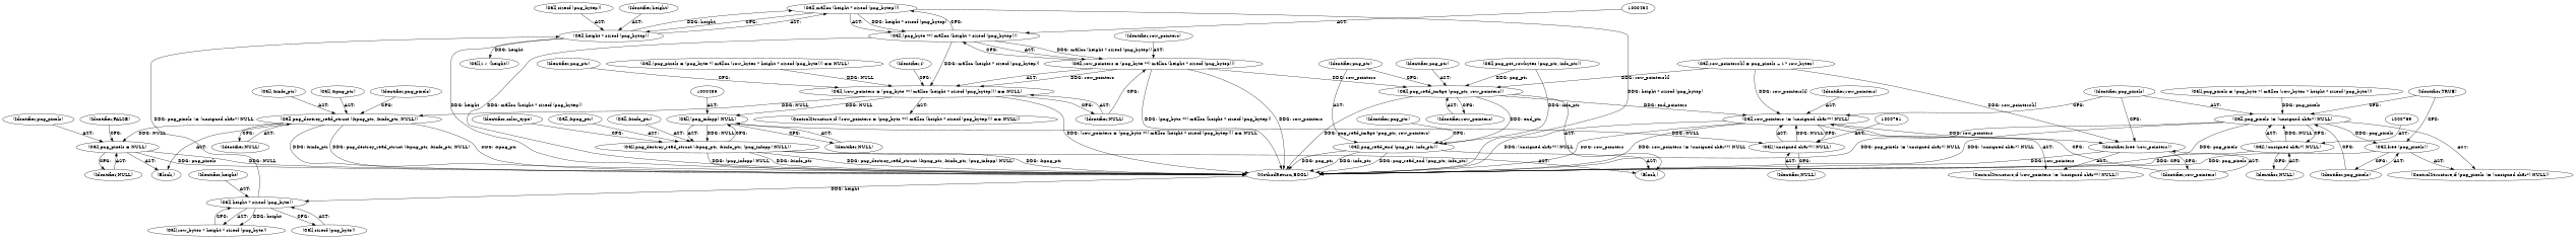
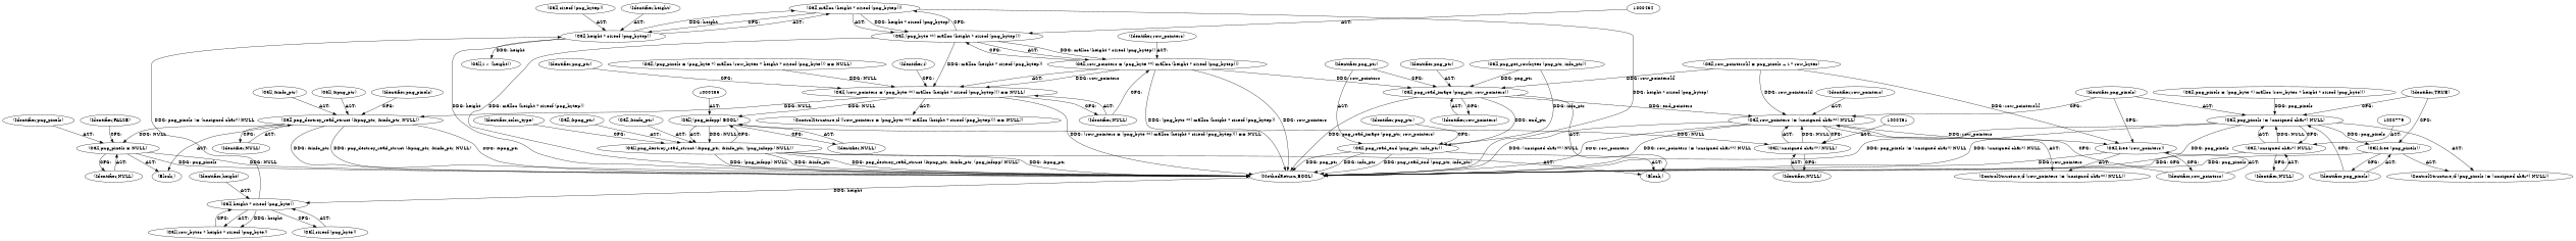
  digraph {
    n1 [label="(Call,malloc (height * sizeof (png_bytep)))"]
    n2 [label="(Call,height * sizeof (png_bytep))"]
    n3 [label="(Call,(png_byte **) malloc (height * sizeof (png_bytep)))"]
    n4 [label="(MethodReturn,BOOL)"]
    n5 [label="(Call,i < (height))"]
    n6 [label="(Call,(row_pointers = (png_byte **) malloc (height * sizeof (png_bytep))) == NULL)"]
    n7 [label="(Call,row_pointers = (png_byte **) malloc (height * sizeof (png_bytep)))"]
    n8 [label="(Call,height * sizeof (png_byte))"]
    n9 [label="(Call,sizeof (png_bytep))"]
    n10 [label="(Call,row_bytes * height * sizeof (png_byte))"]
    n11 [label="(Call,sizeof (png_byte))"]
    n12 [label="(Call,png_destroy_read_struct (&png_ptr, &info_ptr, NULL))"]
-   n13 [label="(Call,(png_infopp) NULL)"]
+   n13 [label="(Call,(png_infopp) BOOL)"]
    n14 [label="(Identifier,NULL)"]
    n15 [label="(ControlStructure,if ((row_pointers = (png_byte **) malloc (height * sizeof (png_bytep))) == NULL))"]
    n16 [label="(Call,png_read_image (png_ptr, row_pointers))"]
    n17 [label="(Call,png_pixels = NULL)"]
    n18 [label="(Identifier,NULL)"]
    n19 [label="(Block,)"]
    n20 [label="(Call,png_destroy_read_struct (&png_ptr, &info_ptr, (png_infopp) NULL))"]
    n21 [label="(Call,(unsigned char**) NULL)"]
    n22 [label="(Identifier,NULL)"]
    n23 [label="(Identifier,NULL)"]
    n24 [label="(Block,)"]
    n25 [label="(Call,row_pointers != (unsigned char**) NULL)"]
    n26 [label="(Identifier,NULL)"]
-   n27 [label="(Identifier,free (row_pointers))"]
+   n27 [label="(Call,free (row_pointers))"]
    n28 [label="(ControlStructure,if (row_pointers != (unsigned char**) NULL))"]
    n29 [label="(Call,(unsigned char*) NULL)"]
    n30 [label="(Call,png_pixels != (unsigned char*) NULL)"]
    n31 [label="(Identifier,NULL)"]
    n32 [label="(Identifier,row_pointers)"]
    n33 [label="(Call,free (png_pixels))"]
    n34 [label="(ControlStructure,if (png_pixels != (unsigned char*) NULL))"]
    n35 [label="(Identifier,png_pixels)"]
    n36 [label="(Call,png_read_end (png_ptr, info_ptr))"]
    n37 [label="(Identifier,row_pointers)"]
    n38 [label="(Call,png_get_rowbytes (png_ptr, info_ptr))"]
    n39 [label="(Identifier,FALSE)"]
    n40 [label="(Identifier,row_pointers)"]
    n41 [label="(Identifier,i)"]
    n42 [label="(Identifier,TRUE)"]
    n43 [label="(Call,&info_ptr)"]
    n44 [label="(Identifier,png_ptr)"]
    n45 [label="(Identifier,height)"]
    n46 [label="(Identifier,color_type)"]
    n47 [label="(Identifier,height)"]
    n48 [label="(Identifier,png_ptr)"]
    n49 [label="(Call,&png_ptr)"]
    n50 [label="(Call,&info_ptr)"]
    n51 [label="(Call,(png_pixels = (png_byte *) malloc (row_bytes * height * sizeof (png_byte))) == NULL)"]
    n52 [label="(Call,row_pointers[i] = png_pixels + i * row_bytes)"]
    n53 [label="(Call,&png_ptr)"]
    n54 [label="(Identifier,png_pixels)"]
    n55 [label="(Identifier,png_ptr)"]
    n56 [label="(Identifier,row_pointers)"]
    n57 [label="(Call,png_pixels = (png_byte *) malloc (row_bytes * height * sizeof (png_byte)))"]
    n58 [label="(Identifier,png_pixels)"]
    n59 [label="(Identifier,png_ptr)"]
    n60 [label="(Identifier,png_pixels)"]
    1000434
    1000485
-   1000761
-   1000769
+   1000761 [label=1000461]
+   1000769 [label=1000779]
    n1 -> n2 [label="CFG: "]
    n1 -> n3 [label="AST: "]
    n1 -> n3 [label="DDG: height * sizeof (png_bytep)"]
    n1 -> n4 [label="DDG: height * sizeof (png_bytep)"]
    n2 -> n1 [label="AST: "]
    n2 -> n1 [label="DDG: height"]
    n2 -> n4 [label="DDG: height"]
    n2 -> n5 [label="DDG: height"]
    n3 -> n1 [label="CFG: "]
    n3 -> n4 [label="DDG: malloc (height * sizeof (png_bytep))"]
    n3 -> n6 [label="DDG: malloc (height * sizeof (png_bytep))"]
    n3 -> n7 [label="AST: "]
    n3 -> n7 [label="DDG: malloc (height * sizeof (png_bytep))"]
    n4 -> n8 [label="DDG: height"]
    n6 -> n4 [label="DDG: (row_pointers = (png_byte **) malloc (height * sizeof (png_bytep))) == NULL"]
    n6 -> n12 [label="DDG: NULL"]
    n6 -> n13 [label="DDG: NULL"]
    n6 -> n14 [label="CFG: "]
    n6 -> n15 [label="AST: "]
    n7 -> n3 [label="CFG: "]
    n7 -> n4 [label="DDG: row_pointers"]
    n7 -> n4 [label="DDG: (png_byte **) malloc (height * sizeof (png_bytep))"]
    n7 -> n6 [label="AST: "]
    n7 -> n6 [label="DDG: row_pointers"]
    n7 -> n16 [label="DDG: row_pointers"]
    n8 -> n2 [label="DDG: png_pixels != (unsigned char*) NULL"]
    n8 -> n10 [label="AST: "]
    n8 -> n10 [label="DDG: height"]
    n8 -> n11 [label="CFG: "]
    n9 -> n2 [label="AST: "]
    n10 -> n8 [label="CFG: "]
    n11 -> n8 [label="AST: "]
    n12 -> n4 [label="DDG: png_destroy_read_struct (&png_ptr, &info_ptr, NULL)"]
    n12 -> n4 [label="DDG: &png_ptr"]
    n12 -> n4 [label="DDG: &info_ptr"]
    n12 -> n17 [label="DDG: NULL"]
    n12 -> n18 [label="CFG: "]
    n12 -> n19 [label="AST: "]
    n13 -> n20 [label="AST: "]
    n13 -> n20 [label="DDG: NULL"]
    n13 -> n21 [label="DDG: NULL"]
    n13 -> n22 [label="CFG: "]
    n14 -> n6 [label="AST: "]
    n14 -> n7 [label="CFG: "]
    n16 -> n4 [label="DDG: png_read_image (png_ptr, row_pointers)"]
    n16 -> n24 [label="AST: "]
    n16 -> n25 [label="DDG: end_pointers"]
    n16 -> n36 [label="DDG: end_ptr"]
    n16 -> n37 [label="CFG: "]
    n17 -> n4 [label="DDG: NULL"]
    n17 -> n4 [label="DDG: png_pixels"]
    n17 -> n19 [label="AST: "]
    n17 -> n23 [label="CFG: "]
    n18 -> n12 [label="AST: "]
    n20 -> n4 [label="DDG: png_destroy_read_struct (&png_ptr, &info_ptr, (png_infopp) NULL)"]
    n20 -> n4 [label="DDG: &png_ptr"]
    n20 -> n4 [label="DDG: (png_infopp) NULL"]
    n20 -> n4 [label="DDG: &info_ptr"]
    n20 -> n13 [label="CFG: "]
    n20 -> n24 [label="AST: "]
    n21 -> n25 [label="AST: "]
    n21 -> n25 [label="DDG: NULL"]
    n21 -> n26 [label="CFG: "]
    n22 -> n13 [label="AST: "]
    n23 -> n17 [label="AST: "]
    n25 -> n4 [label="DDG: row_pointers != (unsigned char**) NULL"]
    n25 -> n4 [label="DDG: (unsigned char**) NULL"]
    n25 -> n4 [label="DDG: row_pointers"]
    n25 -> n21 [label="CFG: "]
    n25 -> n27 [label="DDG: row_pointers"]
    n25 -> n28 [label="AST: "]
    n26 -> n21 [label="AST: "]
    n27 -> n4 [label="DDG: row_pointers"]
    n27 -> n28 [label="AST: "]
    n27 -> n32 [label="CFG: "]
    n29 -> n4 [label="DDG: CFG"]
    n29 -> n30 [label="AST: "]
    n29 -> n30 [label="DDG: NULL"]
    n29 -> n31 [label="CFG: "]
    n30 -> n4 [label="DDG: png_pixels"]
    n30 -> n4 [label="DDG: png_pixels != (unsigned char*) NULL"]
    n30 -> n4 [label="DDG: (unsigned char*) NULL"]
    n30 -> n29 [label="CFG: "]
    n30 -> n33 [label="DDG: png_pixels"]
    n30 -> n34 [label="AST: "]
    n31 -> n29 [label="AST: "]
    n32 -> n25 [label="CFG: "]
    n32 -> n27 [label="AST: "]
    n33 -> n4 [label="DDG: png_pixels"]
    n33 -> n34 [label="AST: "]
    n33 -> n35 [label="CFG: "]
    n35 -> n30 [label="CFG: "]
    n35 -> n33 [label="AST: "]
    n36 -> n4 [label="DDG: png_read_end (png_ptr, info_ptr)"]
    n36 -> n4 [label="DDG: png_ptr"]
    n36 -> n4 [label="DDG: info_ptr"]
    n36 -> n24 [label="AST: "]
    n37 -> n16 [label="AST: "]
    n38 -> n16 [label="DDG: png_ptr"]
    n38 -> n36 [label="DDG: info_ptr"]
    n39 -> n17 [label="CFG: "]
    n40 -> n25 [label="AST: "]
    n41 -> n6 [label="CFG: "]
    n42 -> n30 [label="CFG: "]
    n42 -> n33 [label="CFG: "]
    n43 -> n20 [label="AST: "]
    n44 -> n36 [label="CFG: "]
    n45 -> n8 [label="AST: "]
    n46 -> n20 [label="CFG: "]
    n47 -> n2 [label="AST: "]
    n48 -> n6 [label="CFG: "]
    n49 -> n20 [label="AST: "]
    n50 -> n12 [label="AST: "]
    n51 -> n6 [label="DDG: NULL"]
    n52 -> n16 [label="DDG: row_pointers[i]"]
    n52 -> n25 [label="DDG: row_pointers[i]"]
    n52 -> n27 [label="DDG: row_pointers[i]"]
    n53 -> n12 [label="AST: "]
    n54 -> n25 [label="CFG: "]
    n54 -> n27 [label="CFG: "]
    n54 -> n30 [label="AST: "]
    n55 -> n16 [label="CFG: "]
    n55 -> n36 [label="AST: "]
    n56 -> n7 [label="AST: "]
    n57 -> n30 [label="DDG: png_pixels"]
    n58 -> n12 [label="CFG: "]
    n59 -> n16 [label="AST: "]
    n60 -> n17 [label="AST: "]
    1000434 -> n3 [label="AST: "]
    1000485 -> n13 [label="AST: "]
    1000761 -> n21 [label="AST: "]
    1000769 -> n29 [label="AST: "]
  }
